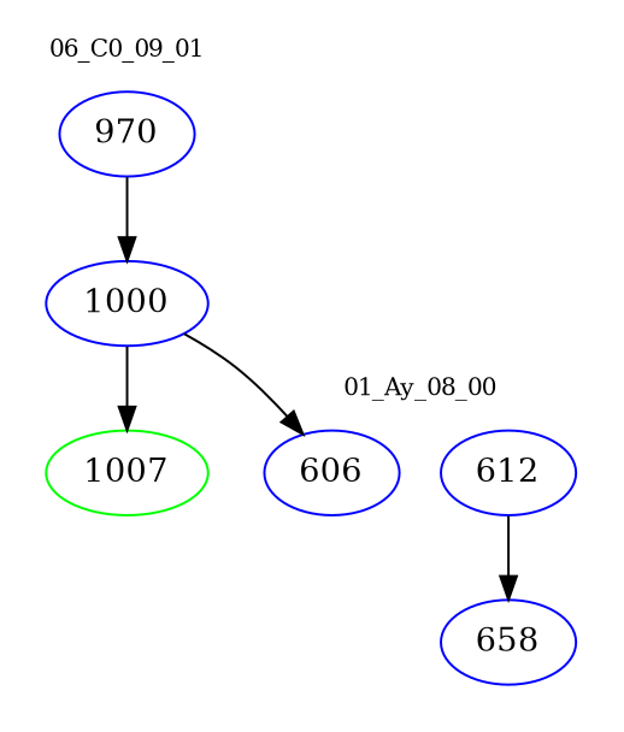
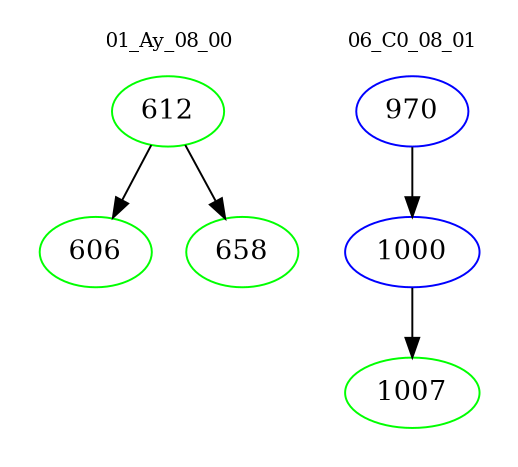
  digraph {
    node [color=blue]
    edge [color=black]
-   n1 [label=612]
-   n2 [label=606]
-   n3 [label=658]
+   n1 [color=green label=612]
+   n2 [color=green label=606]
+   n3 [color=green label=658]
    n4 [label=1000]
    n5 [label=970]
    n6 [color=green label=1007]
    subgraph cluster_1 {
      color=white
      fontsize=10
      label="01_Ay_08_00"
      n1
      n2
      n3
    }
    subgraph cluster_2 {
      color=white
      fontsize=10
-     label="06_C0_09_01"
+     label="06_C0_08_01"
      n4
      n5
      n6
    }
-   n4 -> n2
+   n1 -> n2
    n1 -> n3
    n4 -> n6
    n5 -> n4
  }
